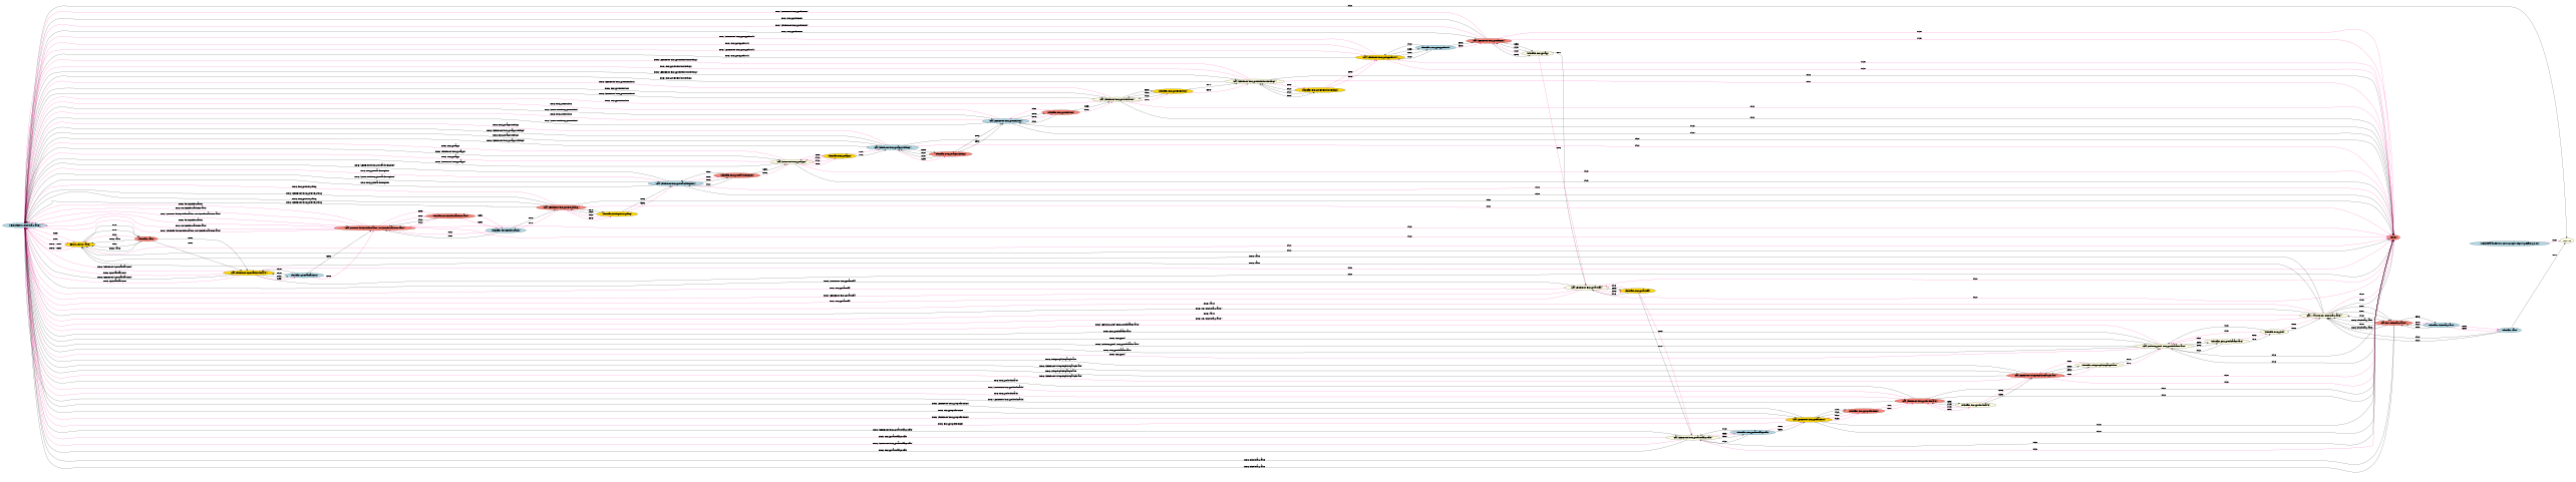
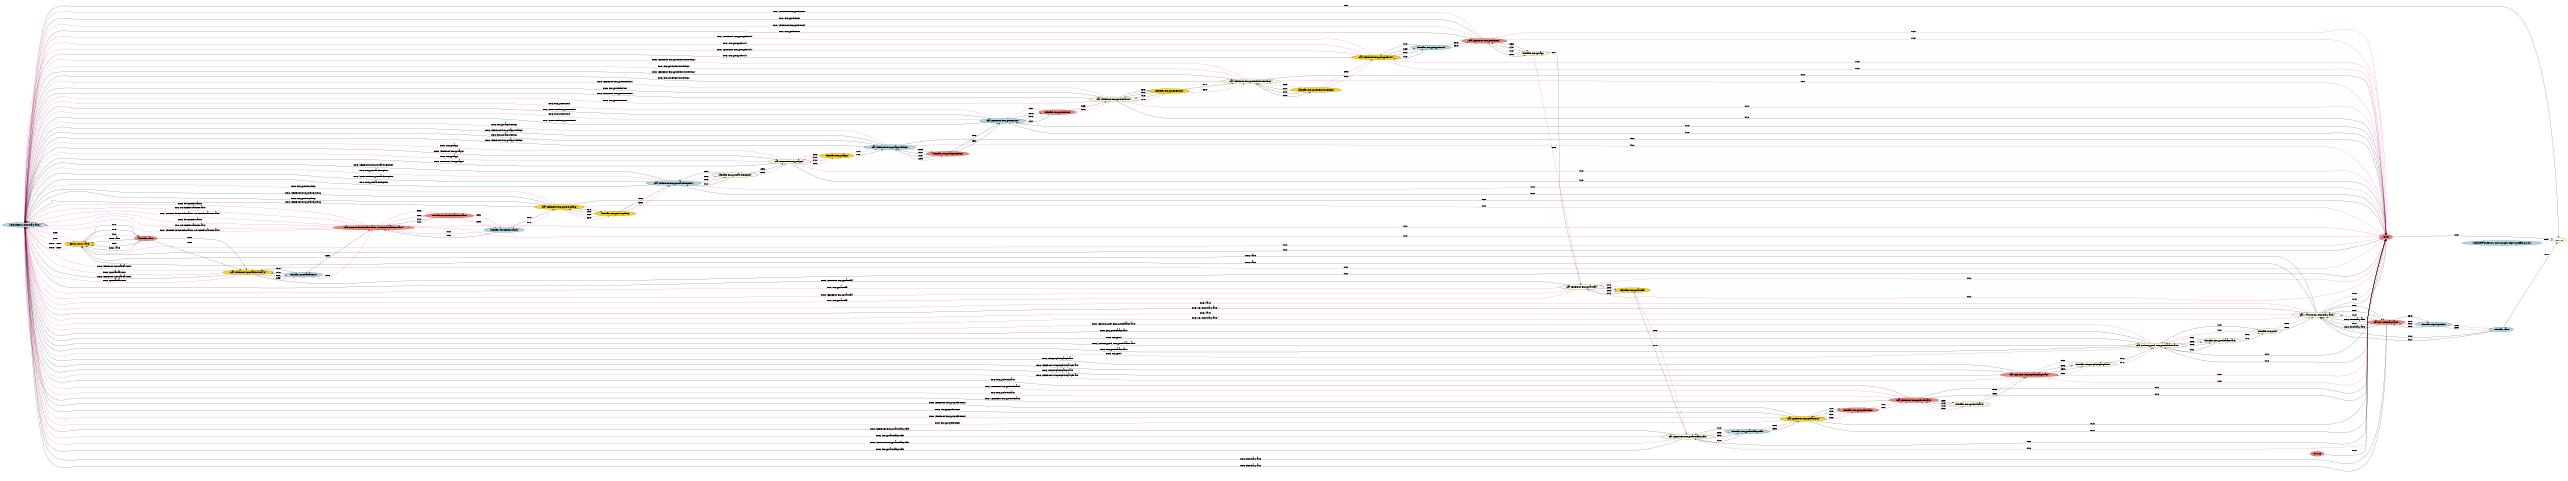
  digraph {
    rankdir=LR
    node [fillcolor=lightyellow style=filled]
    edge [color=black]
    n1 [fillcolor=lightblue label="(MethodReturn,DictionaryValue*)"]
    n2 [fillcolor=gold label="(Return,return value;)"]
    1000100
    n4 [fillcolor=salmon label="(Block,)"]
    n5 [fillcolor=salmon label="(Identifier,value)"]
    n6 [label="(Identifier,encrypt_app)"]
    n7 [fillcolor=salmon label="(Call,SET_BOOL(encrypt_themes))"]
    n8 [label="(Call,SET_BOOL(encrypt_autofill))"]
    n9 [fillcolor=gold label="(Identifier,encrypt_autofill)"]
    n10 [fillcolor=lightblue label="(Identifier,encrypt_typed_urls)"]
    n11 [fillcolor=gold label="(Call,SET_BOOL(encrypt_typed_urls))"]
    n12 [fillcolor=gold label="(Identifier,encrypt_extension_settings)"]
    n13 [label="(Call,SET_BOOL(encrypt_extension_settings))"]
    n14 [fillcolor=gold label="(Identifier,encrypt_extensions)"]
    n15 [label="(Call,SET_BOOL(encrypt_extensions))"]
    n16 [fillcolor=salmon label="(Identifier,encrypt_sessions)"]
    n17 [fillcolor=lightblue label="(Call,SET_BOOL(encrypt_sessions))"]
    n18 [fillcolor=salmon label="(Identifier,encrypt_app_settings)"]
    n19 [fillcolor=lightblue label="(Call,SET_BOOL(encrypt_app_settings))"]
    n20 [fillcolor=gold label="(Identifier,encrypt_apps)"]
    n21 [label="(Call,SET_BOOL(encrypt_apps))"]
-   n22 [fillcolor=salmon label="(Identifier,encrypt_search_engines)"]
+   n22 [label="(Identifier,encrypt_search_engines)"]
    n23 [fillcolor=lightblue label="(Call,SET_BOOL(encrypt_search_engines))"]
-   n24 [fillcolor=gold label="(Identifier,settings_everything)"]
-   n25 [fillcolor=salmon label="(Call,SET_BOOL(encrypt_everything))"]
+   n24 [fillcolor=gold label="(Identifier,encrypt_everything)"]
+   n25 [fillcolor=gold label="(Call,SET_BOOL(encrypt_everything))"]
    n26 [fillcolor=lightblue label="(Identifier,device_information)"]
    n27 [fillcolor=salmon label="(Call,SET_REP(device_information, DeviceInformationToValue))"]
    n28 [fillcolor=salmon label="(Identifier,DeviceInformationToValue)"]
    n29 [fillcolor=lightblue label="(MethodParameterOut,const sync_pb::NigoriSpecifics& proto)"]
    n30 [fillcolor=lightblue label="(Identifier,sync_tab_favicons)"]
    n31 [fillcolor=gold label="(Call,SET_BOOL(sync_tab_bookmarks))"]
    n32 [label="(Call,* value = new DictionaryValue())"]
    n33 [fillcolor=salmon label="(Call,new DictionaryValue())"]
-   n34 [fillcolor=lightblue label="(Identifier,DictionaryValue)"]
+   n34 [fillcolor=lightblue label="(Identifier,NigoriSpecifics)"]
    n35 [fillcolor=lightblue label="(Identifier,value)"]
    n36 [label="(Identifier,EncryptedDataToValue)"]
    n37 [label="(Call,SET(encrypted, EncryptedDataToValue))"]
    n38 [label="(Identifier,encrypted)"]
    n39 [label="(Identifier,using_explicit_passphrase)"]
-   n40 [fillcolor=salmon label="(Call,SET_BOOL(using_explicit_passphrase))"]
+   n40 [fillcolor=salmon label="(Call,SET_SET(using_explicit_passphrase))"]
    n41 [label="(Identifier,encrypt_bookmarks)"]
    n42 [fillcolor=salmon label="(Call,SET_BOOL(encrypt_bookmarks))"]
    n43 [fillcolor=salmon label="(Identifier,encrypt_preferences)"]
    n44 [fillcolor=gold label="(Call,SET_BOOL(encrypt_favicons))"]
    n45 [fillcolor=lightblue label="(Identifier,encrypt_autofill_profile)"]
    n46 [label="(Call,SET_BOOL(encrypt_autofill_profile))"]
+   1000103 [fillcolor=salmon]
    n1 -> n2 [color=deeppink label="CFG: "]
    n1 -> n2 [color=deeppink label="CFG: "]
-   n1 -> 1000100 [label="AST: "]
+   n1 -> 1000100 [label="REP: "]
    n2 -> n1 [color=deeppink label="DDG: <RET>"]
    n2 -> n1 [color=deeppink label="DDG: <RET>"]
    n2 -> n4 [color=deeppink label="AST: "]
    n2 -> n4 [label="AST: "]
    n2 -> n5 [label="CFG: "]
    n2 -> n5 [label="CFG: "]
+   n4 -> 1000100 [label="AST: "]
    n5 -> n2 [color=deeppink label="AST: "]
    n5 -> n2 [label="DDG: value"]
    n5 -> n2 [label="AST: "]
    n5 -> n2 [label="DDG: value"]
    n5 -> n31 [label="CFG: "]
    n5 -> n31 [label="CFG: "]
    n6 -> n7 [label="AST: "]
    n6 -> n7 [color=deeppink label="AST: "]
    n6 -> n8 [label="CFG: "]
    n6 -> n8 [color=deeppink label="CFG: "]
    n7 -> n1 [color=deeppink label="DDG: SET_BOOL(encrypt_themes)"]
    n7 -> n1 [label="DDG: encrypt_themes"]
    n7 -> n1 [color=deeppink label="DDG: SET_BOOL(encrypt_themes)"]
    n7 -> n1 [label="DDG: encrypt_themes"]
    n7 -> n4 [color=deeppink label="AST: "]
    n7 -> n4 [color=deeppink label="AST: "]
    n7 -> n6 [label="CFG: "]
    n7 -> n6 [label="CFG: "]
    n8 -> n1 [label="DDG: SET_BOOL(encrypt_autofill)"]
    n8 -> n1 [color=deeppink label="DDG: encrypt_autofill"]
    n8 -> n1 [color=deeppink label="DDG: SET_BOOL(encrypt_autofill)"]
    n8 -> n1 [color=deeppink label="DDG: encrypt_autofill"]
    n8 -> n4 [color=deeppink label="AST: "]
    n8 -> n4 [color=deeppink label="AST: "]
    n8 -> n9 [label="CFG: "]
    n8 -> n9 [color=deeppink label="CFG: "]
    n9 -> n8 [label="AST: "]
    n9 -> n8 [color=deeppink label="AST: "]
    n9 -> n46 [label="CFG: "]
    n9 -> n46 [color=deeppink label="CFG: "]
    n10 -> n7 [label="CFG: "]
    n10 -> n7 [color=deeppink label="CFG: "]
    n10 -> n11 [label="AST: "]
    n10 -> n11 [label="AST: "]
    n11 -> n1 [color=deeppink label="DDG: SET_BOOL(encrypt_typed_urls)"]
    n11 -> n1 [color=deeppink label="DDG: encrypt_typed_urls"]
    n11 -> n1 [color=deeppink label="DDG: SET_BOOL(encrypt_typed_urls)"]
    n11 -> n1 [label="DDG: encrypt_typed_urls"]
    n11 -> n4 [color=deeppink label="AST: "]
    n11 -> n4 [color=deeppink label="AST: "]
    n11 -> n10 [label="CFG: "]
    n11 -> n10 [label="CFG: "]
    n12 -> n11 [color=deeppink label="CFG: "]
    n12 -> n11 [color=deeppink label="CFG: "]
    n12 -> n13 [label="AST: "]
    n12 -> n13 [label="AST: "]
    n13 -> n1 [color=deeppink label="DDG: SET_BOOL(encrypt_extension_settings)"]
    n13 -> n1 [color=deeppink label="DDG: encrypt_extension_settings"]
    n13 -> n1 [label="DDG: SET_BOOL(encrypt_extension_settings)"]
    n13 -> n1 [label="DDG: encrypt_extension_settings"]
    n13 -> n4 [label="AST: "]
    n13 -> n4 [color=deeppink label="AST: "]
    n13 -> n12 [label="CFG: "]
    n13 -> n12 [color=deeppink label="CFG: "]
    n14 -> n13 [label="CFG: "]
    n14 -> n13 [color=deeppink label="CFG: "]
    n14 -> n15 [label="AST: "]
    n14 -> n15 [label="AST: "]
    n15 -> n1 [color=deeppink label="DDG: SET_BOOL(encrypt_extensions)"]
    n15 -> n1 [label="DDG: encrypt_extensions"]
    n15 -> n1 [label="DDG: SET_BOOL(encrypt_extensions)"]
    n15 -> n1 [color=deeppink label="DDG: encrypt_extensions"]
    n15 -> n4 [color=deeppink label="AST: "]
    n15 -> n4 [label="AST: "]
    n15 -> n14 [color=deeppink label="CFG: "]
    n15 -> n14 [label="CFG: "]
    n16 -> n15 [label="CFG: "]
    n16 -> n15 [color=deeppink label="CFG: "]
    n16 -> n17 [label="AST: "]
    n16 -> n17 [color=deeppink label="AST: "]
    n17 -> n1 [color=deeppink label="DDG: encrypt_sessions"]
    n17 -> n1 [label="DDG: SET_BOOL(encrypt_sessions)"]
    n17 -> n1 [color=deeppink label="DDG: encrypt_sessions"]
    n17 -> n1 [label="DDG: SET_BOOL(encrypt_sessions)"]
    n17 -> n4 [label="AST: "]
    n17 -> n4 [label="AST: "]
    n17 -> n16 [label="CFG: "]
    n17 -> n16 [color=deeppink label="CFG: "]
    n18 -> n17 [label="CFG: "]
    n18 -> n17 [label="CFG: "]
    n18 -> n19 [label="AST: "]
    n18 -> n19 [label="AST: "]
    n19 -> n1 [color=deeppink label="DDG: encrypt_app_settings"]
    n19 -> n1 [label="DDG: SET_BOOL(encrypt_app_settings)"]
    n19 -> n1 [label="DDG: encrypt_app_settings"]
    n19 -> n1 [label="DDG: SET_BOOL(encrypt_app_settings)"]
    n19 -> n4 [label="AST: "]
    n19 -> n4 [color=deeppink label="AST: "]
    n19 -> n18 [color=deeppink label="CFG: "]
    n19 -> n18 [label="CFG: "]
    n20 -> n19 [color=deeppink label="CFG: "]
    n20 -> n19 [label="CFG: "]
    n20 -> n21 [color=deeppink label="AST: "]
    n20 -> n21 [color=deeppink label="AST: "]
    n21 -> n1 [color=deeppink label="DDG: encrypt_apps"]
    n21 -> n1 [label="DDG: SET_BOOL(encrypt_apps)"]
    n21 -> n1 [color=deeppink label="DDG: encrypt_apps"]
    n21 -> n1 [label="DDG: SET_BOOL(encrypt_apps)"]
    n21 -> n4 [color=deeppink label="AST: "]
    n21 -> n4 [label="AST: "]
    n21 -> n20 [color=deeppink label="CFG: "]
    n21 -> n20 [color=deeppink label="CFG: "]
    n22 -> n21 [label="CFG: "]
    n22 -> n21 [color=deeppink label="CFG: "]
    n22 -> n23 [label="AST: "]
    n22 -> n23 [label="AST: "]
    n23 -> n1 [label="DDG: SET_BOOL(encrypt_search_engines)"]
    n23 -> n1 [color=deeppink label="DDG: encrypt_search_engines"]
    n23 -> n1 [label="DDG: SET_BOOL(encrypt_search_engines)"]
    n23 -> n1 [label="DDG: encrypt_search_engines"]
    n23 -> n4 [color=deeppink label="AST: "]
    n23 -> n4 [label="AST: "]
    n23 -> n22 [color=deeppink label="CFG: "]
    n23 -> n22 [label="CFG: "]
    n24 -> n23 [label="CFG: "]
    n24 -> n23 [color=deeppink label="CFG: "]
    n24 -> n25 [label="AST: "]
    n24 -> n25 [color=deeppink label="AST: "]
    n25 -> n1 [color=deeppink label="DDG: encrypt_everything"]
    n25 -> n1 [label="DDG: SET_BOOL(encrypt_everything)"]
    n25 -> n1 [label="DDG: encrypt_everything"]
    n25 -> n1 [label="DDG: SET_BOOL(encrypt_everything)"]
    n25 -> n4 [label="AST: "]
    n25 -> n4 [color=deeppink label="AST: "]
    n25 -> n24 [color=deeppink label="CFG: "]
    n25 -> n24 [label="CFG: "]
    n26 -> n25 [label="CFG: "]
    n26 -> n25 [color=deeppink label="CFG: "]
    n26 -> n27 [color=deeppink label="AST: "]
    n26 -> n27 [label="AST: "]
    n27 -> n1 [color=deeppink label="DDG: device_information"]
    n27 -> n1 [color=deeppink label="DDG: DeviceInformationToValue"]
    n27 -> n1 [color=deeppink label="DDG: SET_REP(device_information, DeviceInformationToValue)"]
    n27 -> n1 [color=deeppink label="DDG: device_information"]
    n27 -> n1 [color=deeppink label="DDG: DeviceInformationToValue"]
    n27 -> n1 [color=deeppink label="DDG: SET_REP(device_information, DeviceInformationToValue)"]
    n27 -> n4 [color=deeppink label="AST: "]
    n27 -> n4 [color=deeppink label="AST: "]
    n27 -> n28 [color=deeppink label="CFG: "]
    n27 -> n28 [color=deeppink label="CFG: "]
    n28 -> n26 [color=deeppink label="CFG: "]
    n28 -> n26 [color=deeppink label="CFG: "]
    n28 -> n27 [label="AST: "]
    n28 -> n27 [color=deeppink label="AST: "]
-   n29 -> 1000100 [color=deeppink label="AST: "]
+   n29 -> 1000100 [color=deeppink label="REP: "]
    n30 -> n27 [color=deeppink label="CFG: "]
    n30 -> n27 [label="CFG: "]
    n30 -> n31 [label="AST: "]
    n30 -> n31 [label="AST: "]
    n31 -> n1 [color=deeppink label="DDG: SET_BOOL(sync_tab_favicons)"]
    n31 -> n1 [color=deeppink label="DDG: sync_tab_favicons"]
    n31 -> n1 [label="DDG: SET_BOOL(sync_tab_favicons)"]
    n31 -> n1 [color=deeppink label="DDG: sync_tab_favicons"]
    n31 -> n4 [label="AST: "]
    n31 -> n4 [color=deeppink label="AST: "]
    n31 -> n30 [label="CFG: "]
    n31 -> n30 [color=deeppink label="CFG: "]
    n32 -> n1 [color=deeppink label="DDG: value"]
    n32 -> n1 [label="DDG: new DictionaryValue()"]
    n32 -> n1 [color=deeppink label="DDG: value"]
    n32 -> n1 [color=deeppink label="DDG: new DictionaryValue()"]
    n32 -> n2 [label="DDG: value"]
    n32 -> n2 [label="DDG: value"]
    n32 -> n4 [color=deeppink label="AST: "]
    n32 -> n4 [label="AST: "]
    n32 -> n33 [label="CFG: "]
    n32 -> n33 [label="CFG: "]
    n33 -> n1 [label="DDG: DictionaryValue"]
    n33 -> n1 [label="DDG: DictionaryValue"]
    n33 -> n32 [label="AST: "]
    n33 -> n32 [label="DDG: DictionaryValue"]
    n33 -> n32 [label="AST: "]
    n33 -> n32 [label="DDG: DictionaryValue"]
    n33 -> n34 [label="CFG: "]
    n33 -> n34 [color=deeppink label="CFG: "]
    n34 -> n33 [label="AST: "]
    n34 -> n33 [label="AST: "]
    n34 -> n35 [color=deeppink label="CFG: "]
    n34 -> n35 [color=deeppink label="CFG: "]
    n35 -> 1000100 [label="CFG: "]
    n35 -> n32 [label="AST: "]
    n35 -> n32 [label="AST: "]
    n36 -> n37 [label="AST: "]
    n36 -> n37 [color=deeppink label="AST: "]
    n36 -> n38 [color=deeppink label="CFG: "]
    n36 -> n38 [label="CFG: "]
    n37 -> n1 [color=deeppink label="DDG: SET(encrypted, EncryptedDataToValue)"]
    n37 -> n1 [label="DDG: EncryptedDataToValue"]
    n37 -> n1 [label="DDG: encrypted"]
    n37 -> n1 [label="DDG: SET(encrypted, EncryptedDataToValue)"]
    n37 -> n1 [label="DDG: EncryptedDataToValue"]
    n37 -> n1 [color=deeppink label="DDG: encrypted"]
    n37 -> n4 [label="AST: "]
    n37 -> n4 [label="AST: "]
    n37 -> n36 [label="CFG: "]
    n37 -> n36 [label="CFG: "]
    n38 -> n32 [color=deeppink label="CFG: "]
    n38 -> n32 [label="CFG: "]
    n38 -> n37 [label="AST: "]
    n38 -> n37 [color=deeppink label="AST: "]
    n39 -> n37 [label="CFG: "]
    n39 -> n37 [color=deeppink label="CFG: "]
    n39 -> n40 [color=deeppink label="AST: "]
    n39 -> n40 [color=deeppink label="AST: "]
    n40 -> n1 [label="DDG: using_explicit_passphrase"]
    n40 -> n1 [label="DDG: SET_BOOL(using_explicit_passphrase)"]
    n40 -> n1 [label="DDG: using_explicit_passphrase"]
    n40 -> n1 [color=deeppink label="DDG: SET_BOOL(using_explicit_passphrase)"]
    n40 -> n4 [color=deeppink label="AST: "]
    n40 -> n4 [color=deeppink label="AST: "]
    n40 -> n39 [label="CFG: "]
    n40 -> n39 [label="CFG: "]
    n41 -> n40 [color=deeppink label="CFG: "]
    n41 -> n40 [label="CFG: "]
    n41 -> n42 [label="AST: "]
    n41 -> n42 [color=deeppink label="AST: "]
    n42 -> n1 [label="DDG: encrypt_bookmarks"]
    n42 -> n1 [color=deeppink label="DDG: SET_BOOL(encrypt_bookmarks)"]
    n42 -> n1 [color=deeppink label="DDG: encrypt_bookmarks"]
    n42 -> n1 [label="DDG: SET_BOOL(encrypt_bookmarks)"]
    n42 -> n4 [label="AST: "]
    n42 -> n4 [label="AST: "]
    n42 -> n41 [color=deeppink label="CFG: "]
    n42 -> n41 [label="CFG: "]
    n43 -> n42 [color=deeppink label="CFG: "]
    n43 -> n42 [color=deeppink label="CFG: "]
    n43 -> n44 [label="AST: "]
    n43 -> n44 [color=deeppink label="AST: "]
    n44 -> n1 [label="DDG: SET_BOOL(encrypt_preferences)"]
    n44 -> n1 [label="DDG: encrypt_preferences"]
    n44 -> n1 [color=deeppink label="DDG: SET_BOOL(encrypt_preferences)"]
    n44 -> n1 [color=deeppink label="DDG: encrypt_preferences"]
    n44 -> n4 [label="AST: "]
    n44 -> n4 [label="AST: "]
    n44 -> n43 [color=deeppink label="CFG: "]
    n44 -> n43 [label="CFG: "]
    n45 -> n44 [color=deeppink label="CFG: "]
    n45 -> n44 [label="CFG: "]
    n45 -> n46 [label="AST: "]
    n45 -> n46 [label="AST: "]
    n46 -> n1 [label="DDG: SET_BOOL(encrypt_autofill_profile)"]
    n46 -> n1 [color=deeppink label="DDG: encrypt_autofill_profile"]
    n46 -> n1 [color=deeppink label="DDG: SET_BOOL(encrypt_autofill_profile)"]
    n46 -> n1 [label="DDG: encrypt_autofill_profile"]
    n46 -> n4 [label="AST: "]
    n46 -> n4 [color=deeppink label="AST: "]
    n46 -> n45 [color=deeppink label="CFG: "]
    n46 -> n45 [label="CFG: "]
+   1000103 -> n4 [label="AST: "]
  }
